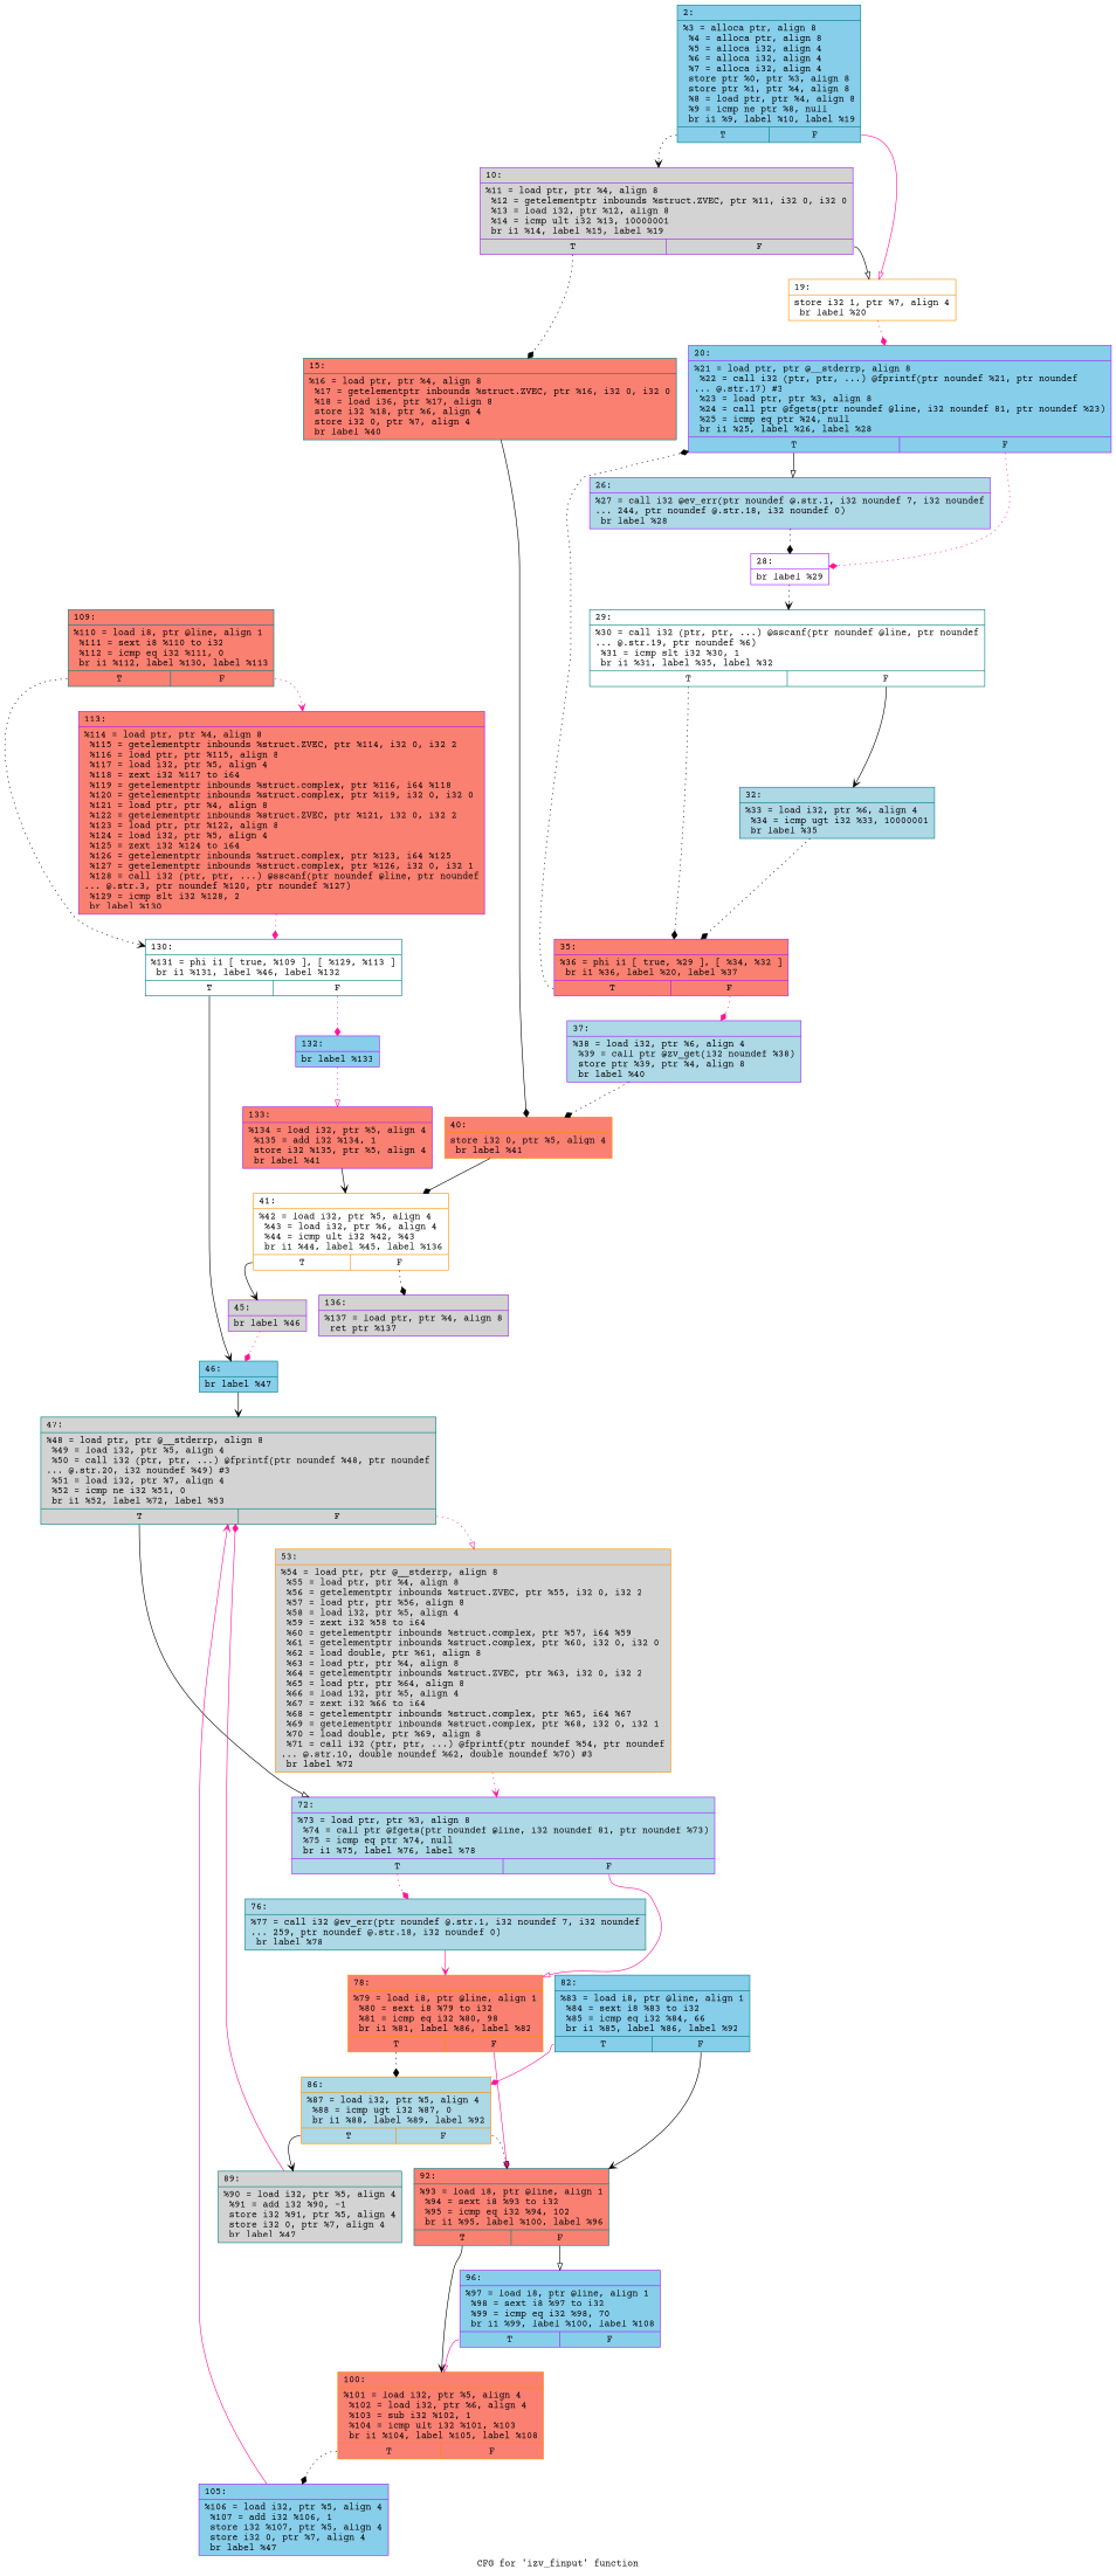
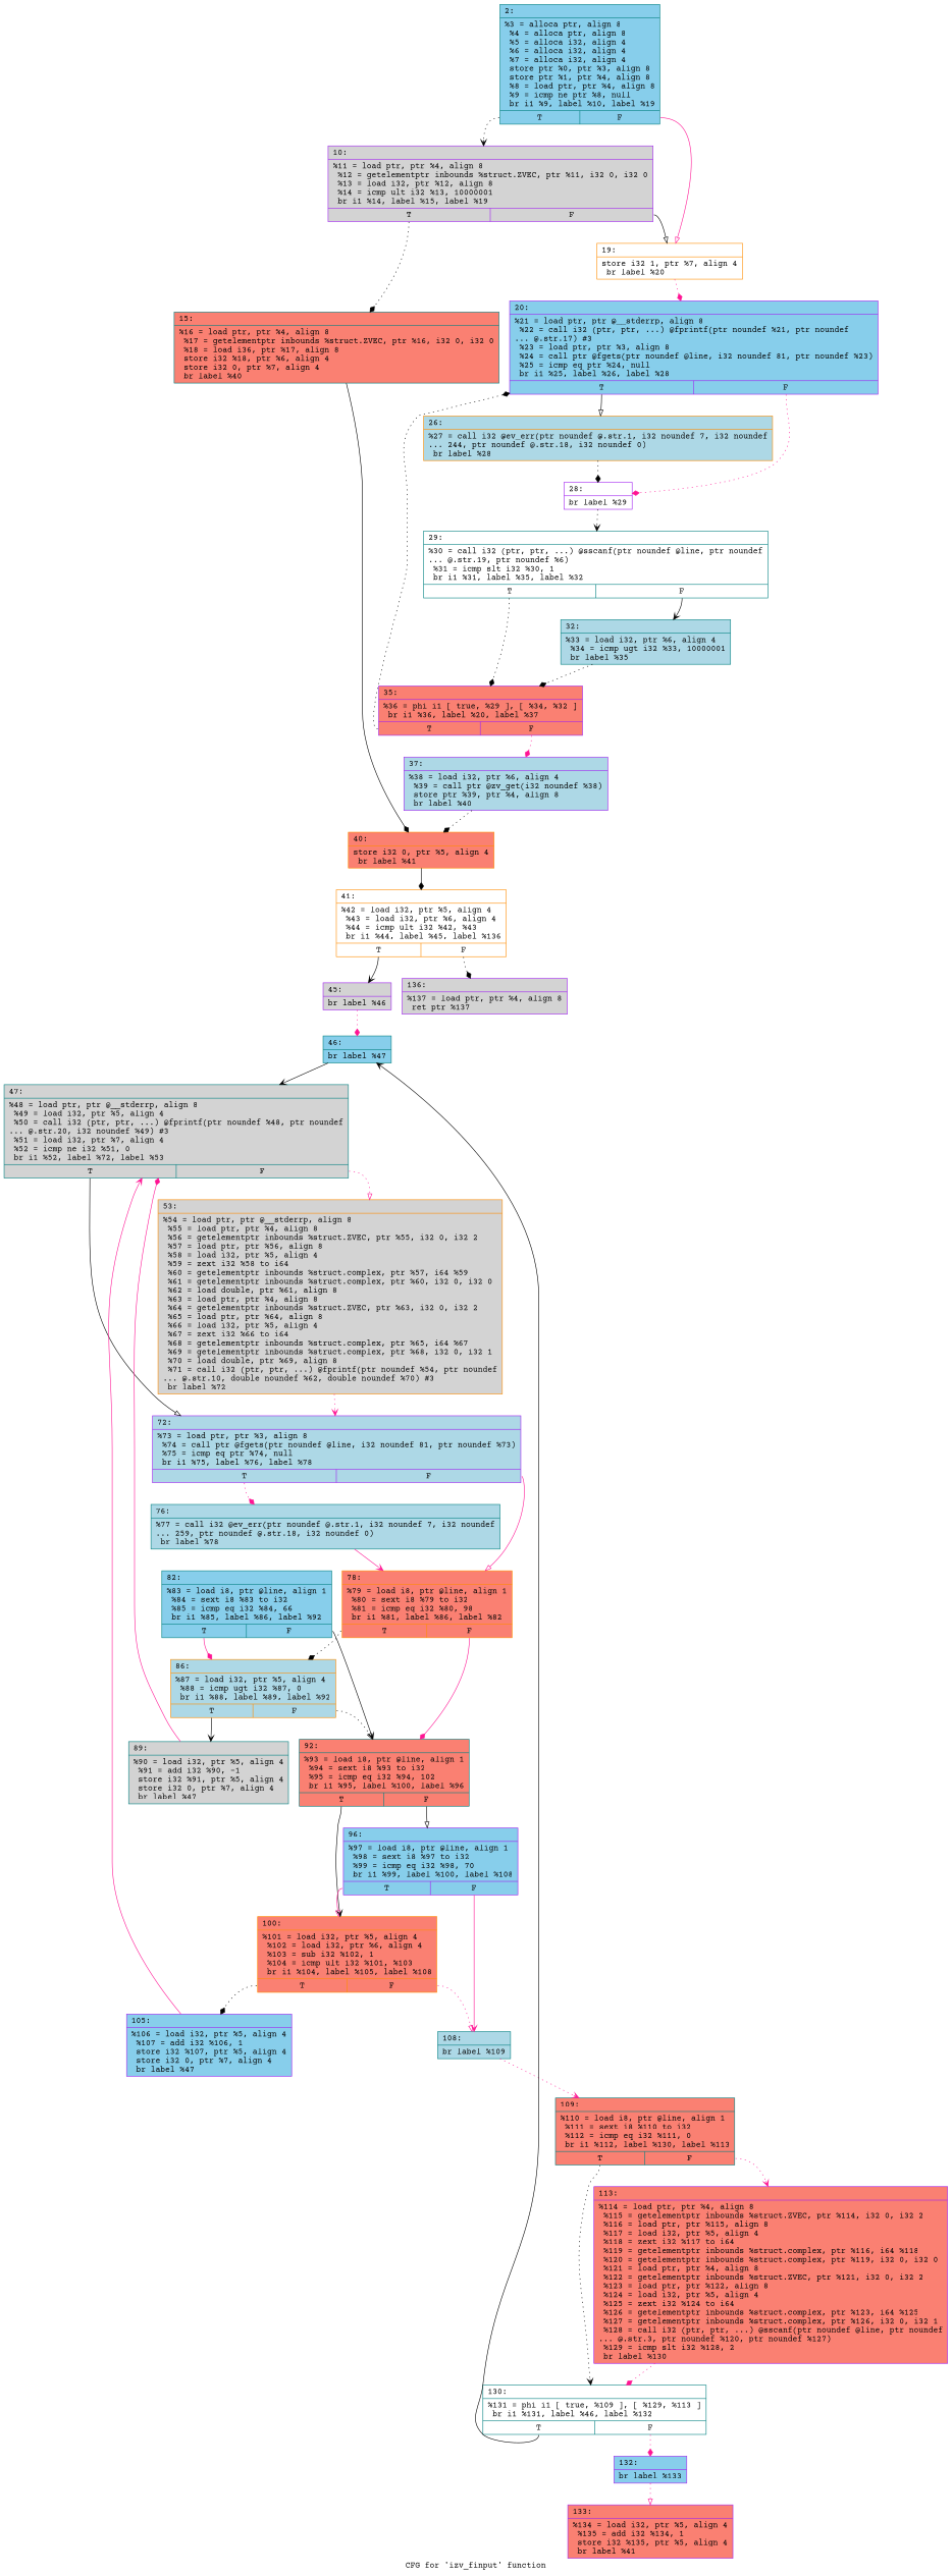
  digraph {
    fontname="Courier Prime"
    label="CFG for 'izv_finput' function"
    node [color=teal fillcolor=salmon fontname="Courier Prime" shape=record style=filled]
    edge [arrowhead=diamond color=black fontname="Courier Prime" style=dotted]
    n1 [fillcolor=skyblue label="{2:\l|  %3 = alloca ptr, align 8\l  %4 = alloca ptr, align 8\l  %5 = alloca i32, align 4\l  %6 = alloca i32, align 4\l  %7 = alloca i32, align 4\l  store ptr %0, ptr %3, align 8\l  store ptr %1, ptr %4, align 8\l  %8 = load ptr, ptr %4, align 8\l  %9 = icmp ne ptr %8, null\l  br i1 %9, label %10, label %19\l|{<s0>T|<s1>F}}"]
    n2 [color=purple fillcolor=lightgrey label="{10:\l|  %11 = load ptr, ptr %4, align 8\l  %12 = getelementptr inbounds %struct.ZVEC, ptr %11, i32 0, i32 0\l  %13 = load i32, ptr %12, align 8\l  %14 = icmp ult i32 %13, 10000001\l  br i1 %14, label %15, label %19\l|{<s0>T|<s1>F}}"]
    n3 [color=darkorange fillcolor=white label="{19:\l|  store i32 1, ptr %7, align 4\l  br label %20\l}"]
    n4 [label="{15:\l|  %16 = load ptr, ptr %4, align 8\l  %17 = getelementptr inbounds %struct.ZVEC, ptr %16, i32 0, i32 0\l  %18 = load i36, ptr %17, align 8\l  store i32 %18, ptr %6, align 4\l  store i32 0, ptr %7, align 4\l  br label %40\l}"]
    n5 [color=purple fillcolor=skyblue label="{20:\l|  %21 = load ptr, ptr @__stderrp, align 8\l  %22 = call i32 (ptr, ptr, ...) @fprintf(ptr noundef %21, ptr noundef\l... @.str.17) #3\l  %23 = load ptr, ptr %3, align 8\l  %24 = call ptr @fgets(ptr noundef @line, i32 noundef 81, ptr noundef %23)\l  %25 = icmp eq ptr %24, null\l  br i1 %25, label %26, label %28\l|{<s0>T|<s1>F}}"]
    n6 [color=darkorange label="{40:\l|  store i32 0, ptr %5, align 4\l  br label %41\l}"]
-   n7 [color=purple fillcolor=lightblue label="{26:\l|  %27 = call i32 @ev_err(ptr noundef @.str.1, i32 noundef 7, i32 noundef\l... 244, ptr noundef @.str.18, i32 noundef 0)\l  br label %28\l}"]
+   n7 [color=darkorange fillcolor=lightblue label="{26:\l|  %27 = call i32 @ev_err(ptr noundef @.str.1, i32 noundef 7, i32 noundef\l... 244, ptr noundef @.str.18, i32 noundef 0)\l  br label %28\l}"]
    n8 [color=purple fillcolor=white label="{28:\l|  br label %29\l}"]
    n9 [color=darkorange fillcolor=white label="{41:\l|  %42 = load i32, ptr %5, align 4\l  %43 = load i32, ptr %6, align 4\l  %44 = icmp ult i32 %42, %43\l  br i1 %44, label %45, label %136\l|{<s0>T|<s1>F}}"]
    n10 [color=purple fillcolor=lightgrey label="{45:\l|  br label %46\l}"]
    n11 [color=purple fillcolor=lightgrey label="{136:\l|  %137 = load ptr, ptr %4, align 8\l  ret ptr %137\l}"]
    n12 [fillcolor=white label="{29:\l|  %30 = call i32 (ptr, ptr, ...) @sscanf(ptr noundef @line, ptr noundef\l... @.str.19, ptr noundef %6)\l  %31 = icmp slt i32 %30, 1\l  br i1 %31, label %35, label %32\l|{<s0>T|<s1>F}}"]
    n13 [color=purple label="{35:\l|  %36 = phi i1 [ true, %29 ], [ %34, %32 ]\l  br i1 %36, label %20, label %37\l|{<s0>T|<s1>F}}"]
    n14 [fillcolor=lightblue label="{32:\l|  %33 = load i32, ptr %6, align 4\l  %34 = icmp ugt i32 %33, 10000001\l  br label %35\l}"]
    n15 [color=purple fillcolor=lightblue label="{37:\l|  %38 = load i32, ptr %6, align 4\l  %39 = call ptr @zv_get(i32 noundef %38)\l  store ptr %39, ptr %4, align 8\l  br label %40\l}"]
    n16 [fillcolor=skyblue label="{46:\l|  br label %47\l}"]
    n17 [fillcolor=lightgrey label="{47:\l|  %48 = load ptr, ptr @__stderrp, align 8\l  %49 = load i32, ptr %5, align 4\l  %50 = call i32 (ptr, ptr, ...) @fprintf(ptr noundef %48, ptr noundef\l... @.str.20, i32 noundef %49) #3\l  %51 = load i32, ptr %7, align 4\l  %52 = icmp ne i32 %51, 0\l  br i1 %52, label %72, label %53\l|{<s0>T|<s1>F}}"]
    n18 [color=purple fillcolor=lightblue label="{72:\l|  %73 = load ptr, ptr %3, align 8\l  %74 = call ptr @fgets(ptr noundef @line, i32 noundef 81, ptr noundef %73)\l  %75 = icmp eq ptr %74, null\l  br i1 %75, label %76, label %78\l|{<s0>T|<s1>F}}"]
    n19 [color=darkorange fillcolor=lightgrey label="{53:\l|  %54 = load ptr, ptr @__stderrp, align 8\l  %55 = load ptr, ptr %4, align 8\l  %56 = getelementptr inbounds %struct.ZVEC, ptr %55, i32 0, i32 2\l  %57 = load ptr, ptr %56, align 8\l  %58 = load i32, ptr %5, align 4\l  %59 = zext i32 %58 to i64\l  %60 = getelementptr inbounds %struct.complex, ptr %57, i64 %59\l  %61 = getelementptr inbounds %struct.complex, ptr %60, i32 0, i32 0\l  %62 = load double, ptr %61, align 8\l  %63 = load ptr, ptr %4, align 8\l  %64 = getelementptr inbounds %struct.ZVEC, ptr %63, i32 0, i32 2\l  %65 = load ptr, ptr %64, align 8\l  %66 = load i32, ptr %5, align 4\l  %67 = zext i32 %66 to i64\l  %68 = getelementptr inbounds %struct.complex, ptr %65, i64 %67\l  %69 = getelementptr inbounds %struct.complex, ptr %68, i32 0, i32 1\l  %70 = load double, ptr %69, align 8\l  %71 = call i32 (ptr, ptr, ...) @fprintf(ptr noundef %54, ptr noundef\l... @.str.10, double noundef %62, double noundef %70) #3\l  br label %72\l}"]
    n20 [fillcolor=lightblue label="{76:\l|  %77 = call i32 @ev_err(ptr noundef @.str.1, i32 noundef 7, i32 noundef\l... 259, ptr noundef @.str.18, i32 noundef 0)\l  br label %78\l}"]
    n21 [color=darkorange label="{78:\l|  %79 = load i8, ptr @line, align 1\l  %80 = sext i8 %79 to i32\l  %81 = icmp eq i32 %80, 98\l  br i1 %81, label %86, label %82\l|{<s0>T|<s1>F}}"]
    n22 [color=darkorange fillcolor=lightblue label="{86:\l|  %87 = load i32, ptr %5, align 4\l  %88 = icmp ugt i32 %87, 0\l  br i1 %88, label %89, label %92\l|{<s0>T|<s1>F}}"]
    n23 [label="{92:\l|  %93 = load i8, ptr @line, align 1\l  %94 = sext i8 %93 to i32\l  %95 = icmp eq i32 %94, 102\l  br i1 %95, label %100, label %96\l|{<s0>T|<s1>F}}"]
    n24 [fillcolor=lightgrey label="{89:\l|  %90 = load i32, ptr %5, align 4\l  %91 = add i32 %90, -1\l  store i32 %91, ptr %5, align 4\l  store i32 0, ptr %7, align 4\l  br label %47\l}"]
    n25 [fillcolor=skyblue label="{82:\l|  %83 = load i8, ptr @line, align 1\l  %84 = sext i8 %83 to i32\l  %85 = icmp eq i32 %84, 66\l  br i1 %85, label %86, label %92\l|{<s0>T|<s1>F}}"]
    n26 [color=darkorange label="{100:\l|  %101 = load i32, ptr %5, align 4\l  %102 = load i32, ptr %6, align 4\l  %103 = sub i32 %102, 1\l  %104 = icmp ult i32 %101, %103\l  br i1 %104, label %105, label %108\l|{<s0>T|<s1>F}}"]
    n27 [color=purple fillcolor=skyblue label="{96:\l|  %97 = load i8, ptr @line, align 1\l  %98 = sext i8 %97 to i32\l  %99 = icmp eq i32 %98, 70\l  br i1 %99, label %100, label %108\l|{<s0>T|<s1>F}}"]
+   n28 [fillcolor=lightblue label="{108:\l|  br label %109\l}"]
    n29 [color=purple fillcolor=skyblue label="{105:\l|  %106 = load i32, ptr %5, align 4\l  %107 = add i32 %106, 1\l  store i32 %107, ptr %5, align 4\l  store i32 0, ptr %7, align 4\l  br label %47\l}"]
    n30 [label="{109:\l|  %110 = load i8, ptr @line, align 1\l  %111 = sext i8 %110 to i32\l  %112 = icmp eq i32 %111, 0\l  br i1 %112, label %130, label %113\l|{<s0>T|<s1>F}}"]
    n31 [fillcolor=white label="{130:\l|  %131 = phi i1 [ true, %109 ], [ %129, %113 ]\l  br i1 %131, label %46, label %132\l|{<s0>T|<s1>F}}"]
    n32 [color=purple label="{113:\l|  %114 = load ptr, ptr %4, align 8\l  %115 = getelementptr inbounds %struct.ZVEC, ptr %114, i32 0, i32 2\l  %116 = load ptr, ptr %115, align 8\l  %117 = load i32, ptr %5, align 4\l  %118 = zext i32 %117 to i64\l  %119 = getelementptr inbounds %struct.complex, ptr %116, i64 %118\l  %120 = getelementptr inbounds %struct.complex, ptr %119, i32 0, i32 0\l  %121 = load ptr, ptr %4, align 8\l  %122 = getelementptr inbounds %struct.ZVEC, ptr %121, i32 0, i32 2\l  %123 = load ptr, ptr %122, align 8\l  %124 = load i32, ptr %5, align 4\l  %125 = zext i32 %124 to i64\l  %126 = getelementptr inbounds %struct.complex, ptr %123, i64 %125\l  %127 = getelementptr inbounds %struct.complex, ptr %126, i32 0, i32 1\l  %128 = call i32 (ptr, ptr, ...) @sscanf(ptr noundef @line, ptr noundef\l... @.str.3, ptr noundef %120, ptr noundef %127)\l  %129 = icmp slt i32 %128, 2\l  br label %130\l}"]
    n33 [color=purple fillcolor=skyblue label="{132:\l|  br label %133\l}"]
    n34 [color=purple label="{133:\l|  %134 = load i32, ptr %5, align 4\l  %135 = add i32 %134, 1\l  store i32 %135, ptr %5, align 4\l  br label %41\l}"]
    n1 -> n2 [arrowhead=vee tailport=s0]
    n1 -> n3 [arrowhead=onormal color=deeppink style=solid tailport=s1]
    n2 -> n3 [arrowhead=onormal style=solid tailport=s1]
    n2 -> n4 [tailport=s0]
    n3 -> n5 [color=deeppink]
    n4 -> n6 [style=solid]
    n5 -> n7 [arrowhead=onormal style=solid tailport=s0]
    n5 -> n8 [color=deeppink tailport=s1]
    n6 -> n9 [style=solid]
    n7 -> n8
    n8 -> n12 [arrowhead=vee]
    n9 -> n10 [arrowhead=vee style=solid tailport=s0]
    n9 -> n11 [tailport=s1]
    n10 -> n16 [color=deeppink]
    n12 -> n13 [tailport=s0]
    n12 -> n14 [arrowhead=vee style=solid tailport=s1]
    n13 -> n5 [tailport=s0]
    n13 -> n15 [color=deeppink tailport=s1]
    n14 -> n13
    n15 -> n6
    n16 -> n17 [arrowhead=vee style=solid]
    n17 -> n18 [arrowhead=onormal style=solid tailport=s0]
    n17 -> n19 [arrowhead=onormal color=deeppink tailport=s1]
    n18 -> n20 [color=deeppink tailport=s0]
    n18 -> n21 [arrowhead=onormal color=deeppink style=solid tailport=s1]
    n19 -> n18 [arrowhead=vee color=deeppink]
    n20 -> n21 [arrowhead=vee color=deeppink style=solid]
    n21 -> n22 [tailport=s0]
    n21 -> n23 [color=deeppink style=solid tailport=s1]
    n22 -> n23 [arrowhead=onormal tailport=s1]
    n22 -> n24 [arrowhead=vee style=solid tailport=s0]
    n23 -> n26 [arrowhead=vee style=solid tailport=s0]
    n23 -> n27 [arrowhead=onormal style=solid tailport=s1]
    n24 -> n17 [color=deeppink style=solid]
    n25 -> n22 [color=deeppink style=solid tailport=s0]
    n25 -> n23 [arrowhead=vee style=solid tailport=s1]
+   n26 -> n28 [arrowhead=onormal color=deeppink tailport=s1]
    n26 -> n29 [tailport=s0]
    n27 -> n26 [arrowhead=onormal color=deeppink style=solid tailport=s0]
+   n27 -> n28 [arrowhead=vee color=deeppink style=solid tailport=s1]
+   n28 -> n30 [arrowhead=vee color=deeppink]
    n29 -> n17 [arrowhead=vee color=deeppink style=solid]
    n30 -> n31 [arrowhead=vee tailport=s0]
    n30 -> n32 [arrowhead=vee color=deeppink tailport=s1]
    n31 -> n16 [arrowhead=vee style=solid tailport=s0]
    n31 -> n33 [color=deeppink tailport=s1]
    n32 -> n31 [color=deeppink]
    n33 -> n34 [arrowhead=onormal color=deeppink]
-   n34 -> n9 [arrowhead=vee style=solid]
  }
